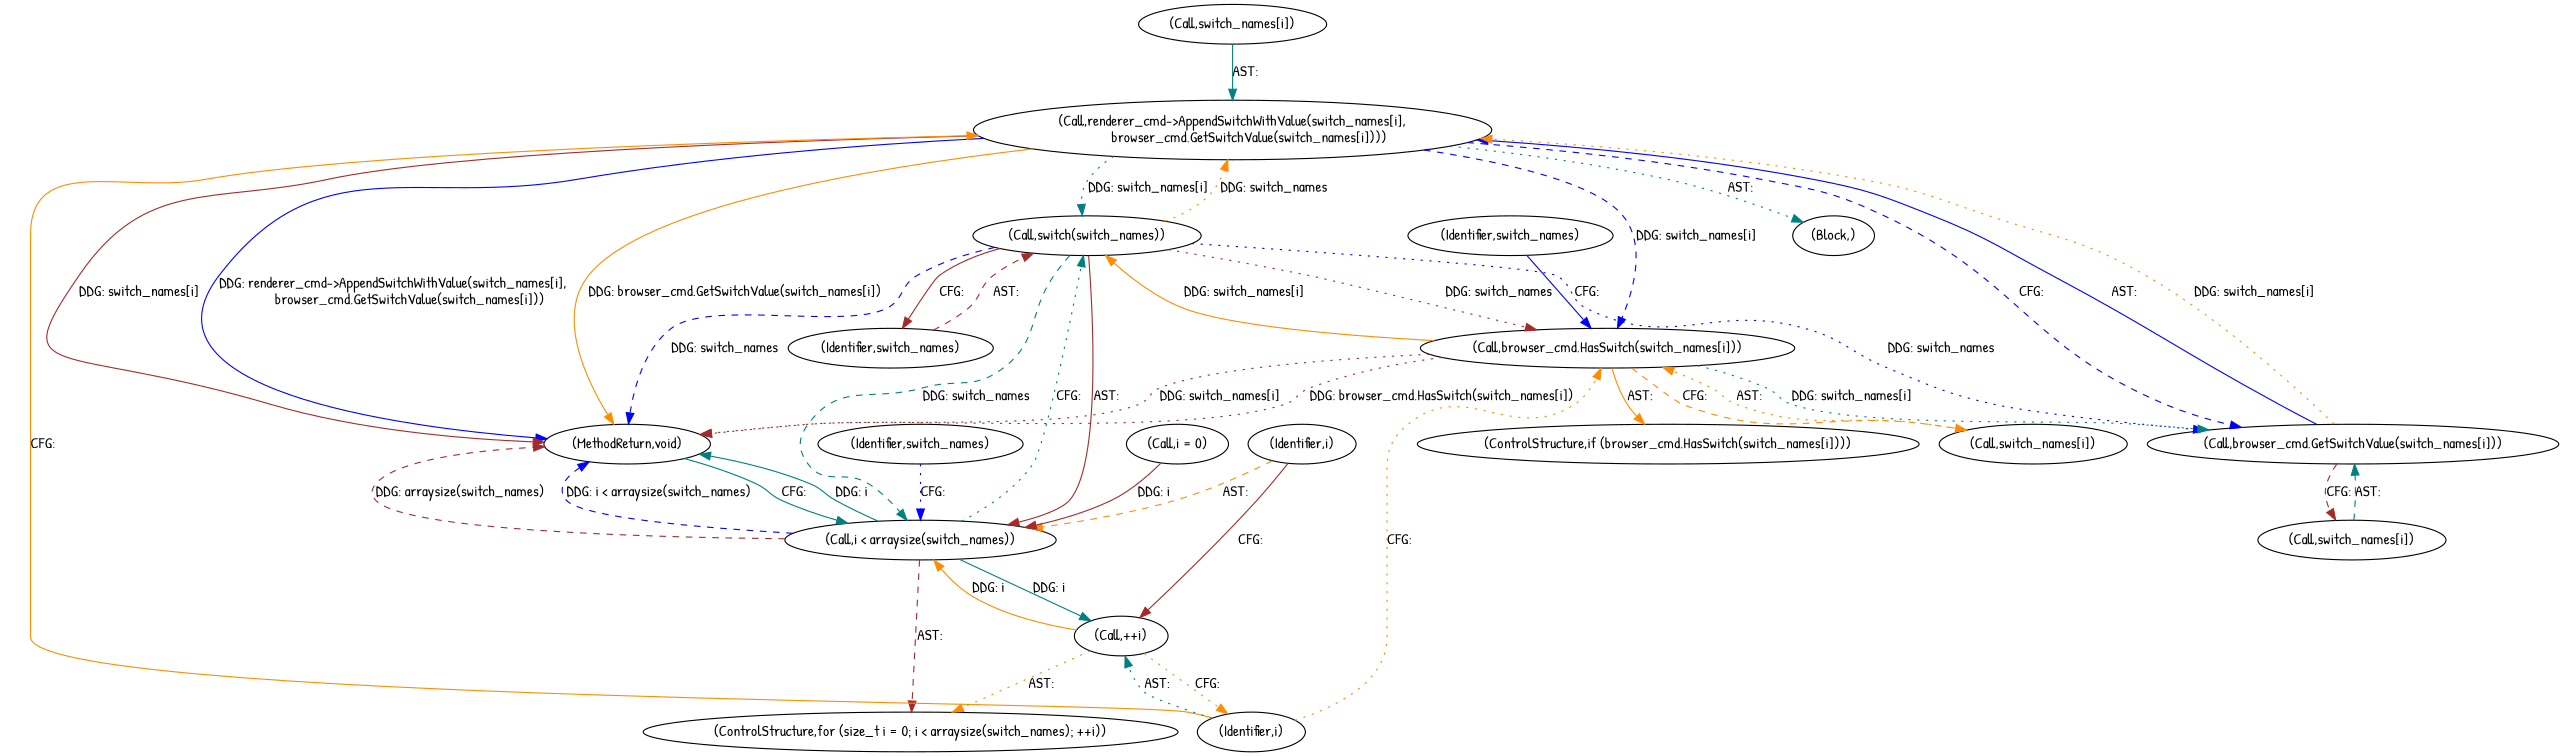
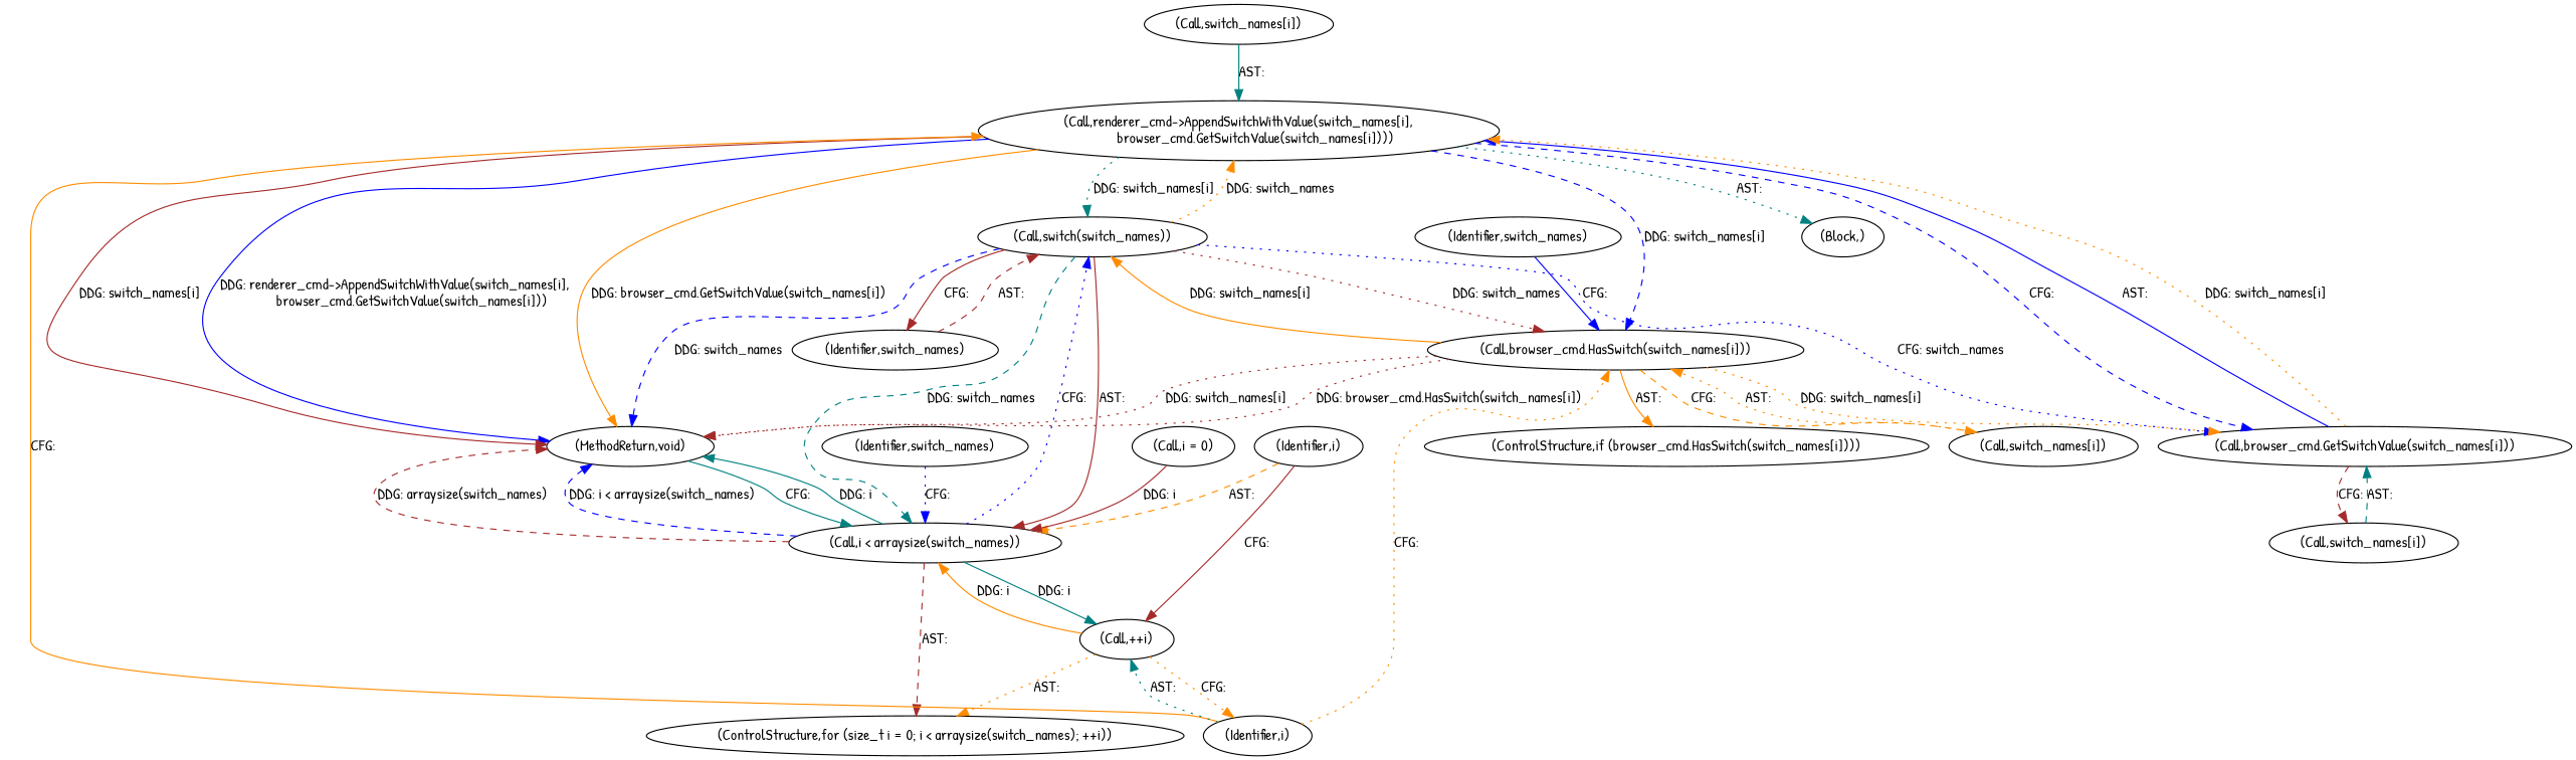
  digraph {
    fontname="Patrick Hand"
    node [fontname="Patrick Hand"]
    edge [color=darkorange fontname="Patrick Hand" style=solid]
    n1 [label="(Call,renderer_cmd->AppendSwitchWithValue(switch_names[i],\n          browser_cmd.GetSwitchValue(switch_names[i])))"]
    n2 [label="(Call,switch(switch_names))"]
    n3 [label="(Call,browser_cmd.HasSwitch(switch_names[i]))"]
    n4 [label="(Call,browser_cmd.GetSwitchValue(switch_names[i]))"]
    n5 [label="(MethodReturn,void)"]
    n6 [label="(Block,)"]
    n7 [label="(Call,i < arraysize(switch_names))"]
    n8 [label="(Identifier,switch_names)"]
    n9 [label="(ControlStructure,if (browser_cmd.HasSwitch(switch_names[i])))"]
    n10 [label="(Call,switch_names[i])"]
    n11 [label="(Call,switch_names[i])"]
    n12 [label="(Call,++i)"]
    n13 [label="(ControlStructure,for (size_t i = 0; i < arraysize(switch_names); ++i))"]
    n14 [label="(Identifier,i)"]
    n15 [label="(Call,switch_names[i])"]
    n16 [label="(Identifier,i)"]
    n17 [label="(Identifier,switch_names)"]
    n18 [label="(Call,i = 0)"]
    n19 [label="(Identifier,switch_names)"]
    n1 -> n2 [color=teal label="DDG: switch_names[i]" style=dotted]
    n1 -> n3 [color=blue label="DDG: switch_names[i]" style=dashed]
    n1 -> n4 [color=blue label="CFG: " style=dashed]
    n1 -> n5 [color=blue label="DDG: renderer_cmd->AppendSwitchWithValue(switch_names[i],\n          browser_cmd.GetSwitchValue(switch_names[i]))"]
    n1 -> n5 [label="DDG: browser_cmd.GetSwitchValue(switch_names[i])"]
    n1 -> n5 [color=brown label="DDG: switch_names[i]"]
    n1 -> n6 [color=teal label="AST: " style=dotted]
    n2 -> n1 [label="DDG: switch_names" style=dotted]
    n2 -> n3 [color=brown label="DDG: switch_names" style=dotted]
-   n2 -> n4 [color=blue label="DDG: switch_names" style=dotted]
+   n2 -> n4 [color=blue label="CFG: switch_names" style=dotted]
    n2 -> n5 [color=blue label="DDG: switch_names" style=dashed]
    n2 -> n7 [color=brown label="AST: "]
    n2 -> n7 [color=teal label="DDG: switch_names" style=dashed]
    n2 -> n8 [color=brown label="CFG: "]
    n3 -> n2 [label="DDG: switch_names[i]"]
-   n3 -> n4 [color=teal label="DDG: switch_names[i]" style=dotted]
+   n3 -> n4 [label="DDG: switch_names[i]" style=dotted]
    n3 -> n5 [color=brown label="DDG: browser_cmd.HasSwitch(switch_names[i])" style=dotted]
    n3 -> n5 [color=brown label="DDG: switch_names[i]" style=dotted]
    n3 -> n9 [label="AST: "]
    n3 -> n10 [label="CFG: " style=dashed]
    n4 -> n1 [color=blue label="AST: "]
    n4 -> n1 [label="DDG: switch_names[i]" style=dotted]
    n4 -> n11 [color=brown label="CFG: " style=dashed]
    n5 -> n7 [color=teal label="CFG: "]
-   n7 -> n2 [color=teal label="CFG: " style=dotted]
+   n7 -> n2 [color=blue label="CFG: " style=dotted]
    n7 -> n5 [color=teal label="DDG: i"]
    n7 -> n5 [color=brown label="DDG: arraysize(switch_names)" style=dashed]
    n7 -> n5 [color=blue label="DDG: i < arraysize(switch_names)" style=dashed]
    n7 -> n12 [color=teal label="DDG: i"]
    n7 -> n13 [color=brown label="AST: " style=dashed]
    n8 -> n2 [color=brown label="AST: " style=dashed]
    n10 -> n3 [label="AST: " style=dotted]
    n11 -> n4 [color=teal label="AST: " style=dashed]
    n12 -> n7 [label="DDG: i"]
    n12 -> n13 [label="AST: " style=dotted]
    n12 -> n14 [label="CFG: " style=dotted]
    n14 -> n1 [label="CFG: "]
    n14 -> n3 [label="CFG: " style=dotted]
    n14 -> n12 [color=teal label="AST: " style=dotted]
    n15 -> n1 [color=teal label="AST: "]
    n16 -> n7 [label="AST: " style=dashed]
    n16 -> n12 [color=brown label="CFG: "]
    n17 -> n3 [color=blue label="CFG: "]
    n18 -> n7 [color=brown label="DDG: i"]
    n19 -> n7 [color=blue label="CFG: " style=dotted]
  }
